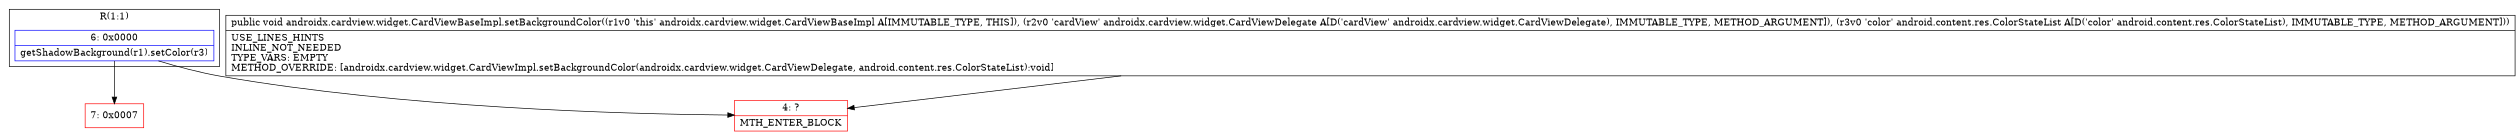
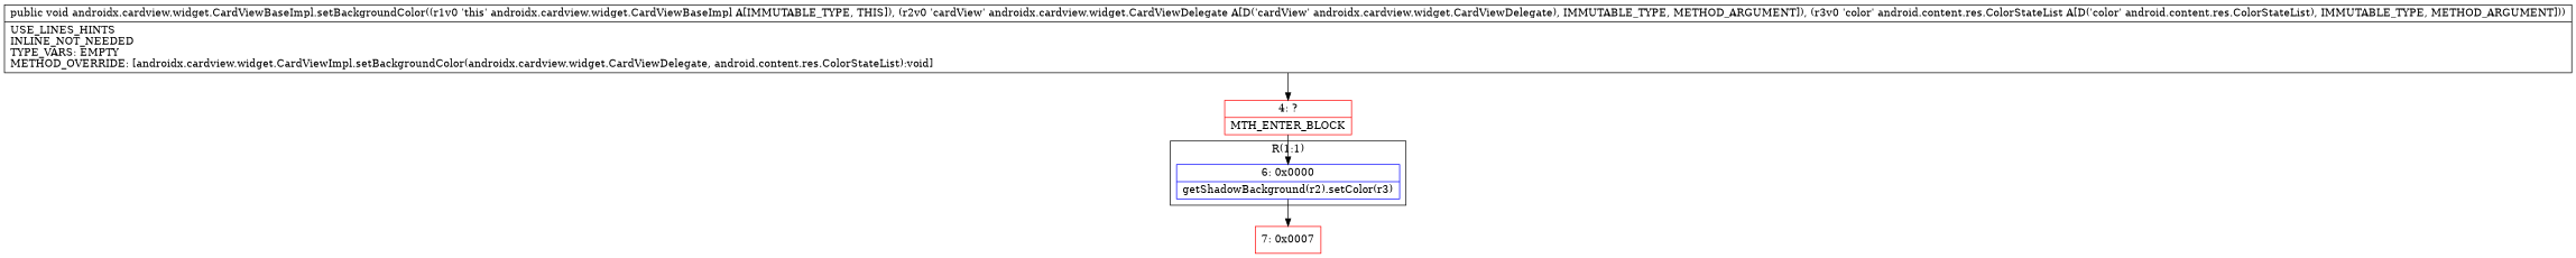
  digraph {
    node [color=red shape=record]
-   n1 [color=blue label="{6\:\ 0x0000|getShadowBackground(r1).setColor(r3)\l}"]
+   n1 [color=blue label="{6\:\ 0x0000|getShadowBackground(r2).setColor(r3)\l}"]
    n2 [label="{7\:\ 0x0007}"]
    n3 [label="{4\:\ ?|MTH_ENTER_BLOCK\l}"]
    n4 [label="{public void androidx.cardview.widget.CardViewBaseImpl.setBackgroundColor((r1v0 'this' androidx.cardview.widget.CardViewBaseImpl A[IMMUTABLE_TYPE, THIS]), (r2v0 'cardView' androidx.cardview.widget.CardViewDelegate A[D('cardView' androidx.cardview.widget.CardViewDelegate), IMMUTABLE_TYPE, METHOD_ARGUMENT]), (r3v0 'color' android.content.res.ColorStateList A[D('color' android.content.res.ColorStateList), IMMUTABLE_TYPE, METHOD_ARGUMENT]))  | USE_LINES_HINTS\lINLINE_NOT_NEEDED\lTYPE_VARS: EMPTY\lMETHOD_OVERRIDE: [androidx.cardview.widget.CardViewImpl.setBackgroundColor(androidx.cardview.widget.CardViewDelegate, android.content.res.ColorStateList):void]\l}" color=""]
    subgraph cluster_1 {
      label="R(1:1)"
      n1
    }
    n1 -> n2
-   n1 -> n3
+   n3 -> n1
    n4 -> n3
  }
